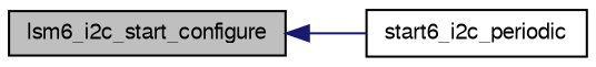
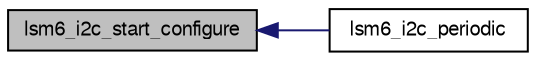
  digraph {
    rankdir=LR
    node [color=black fontname=FreeSans fontsize=10 shape=record style=filled]
    n1 [fillcolor=grey75 fontcolor=black height=0.2 label=lsm6_i2c_start_configure width=0.4]
-   n2 [fillcolor=white height=0.2 label=start6_i2c_periodic width=0.4]
+   n2 [fillcolor=white height=0.2 label=lsm6_i2c_periodic width=0.4]
    n1 -> n2 [color=midnightblue dir=back fontname=FreeSans fontsize=10 labelfontname=FreeSans labelfontsize=10 style=solid]
  }
